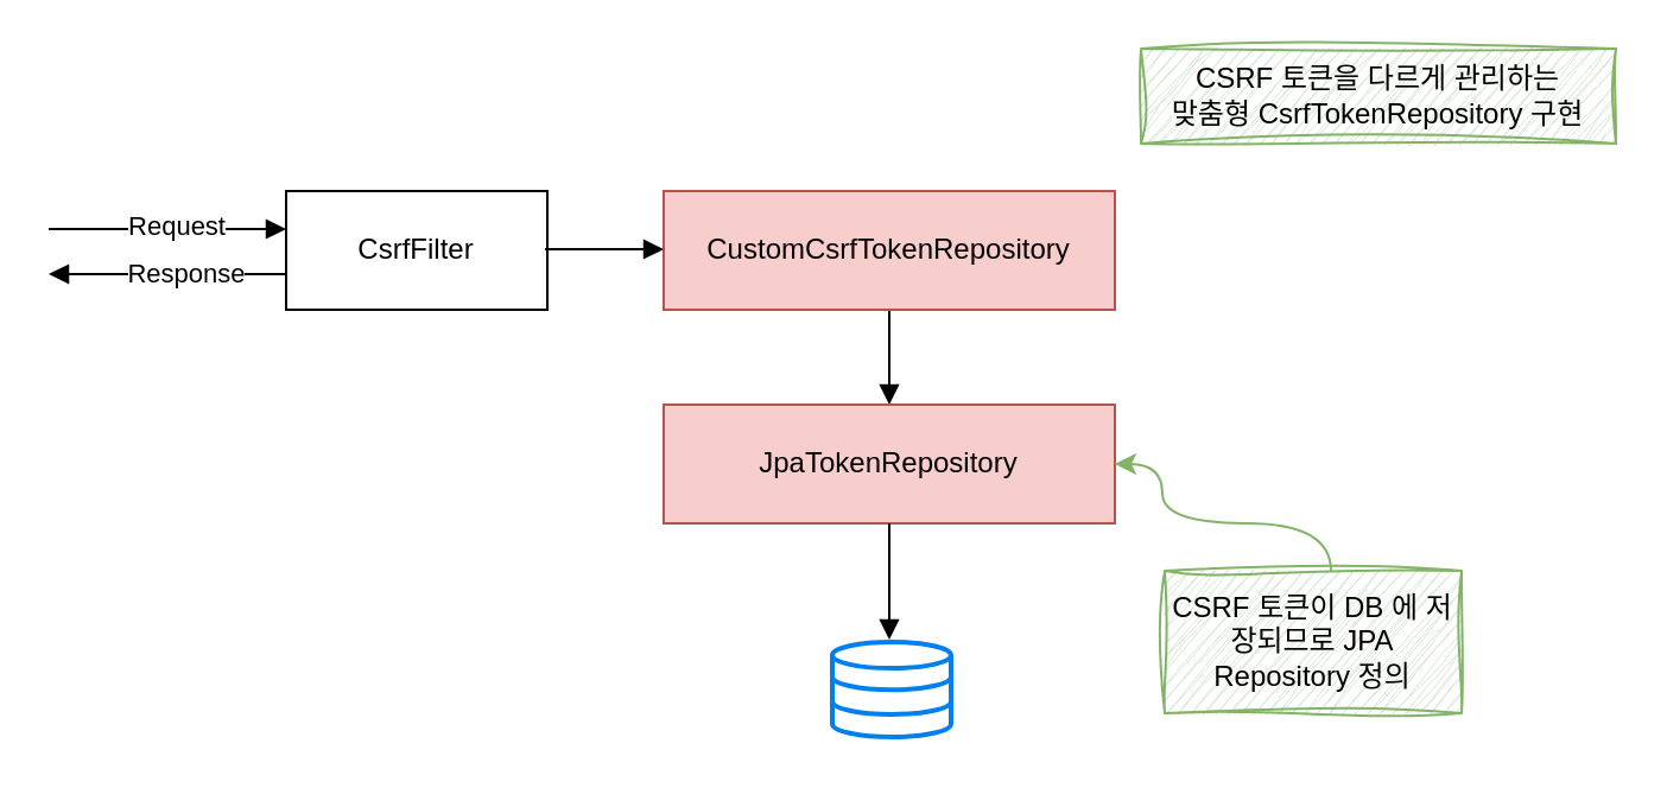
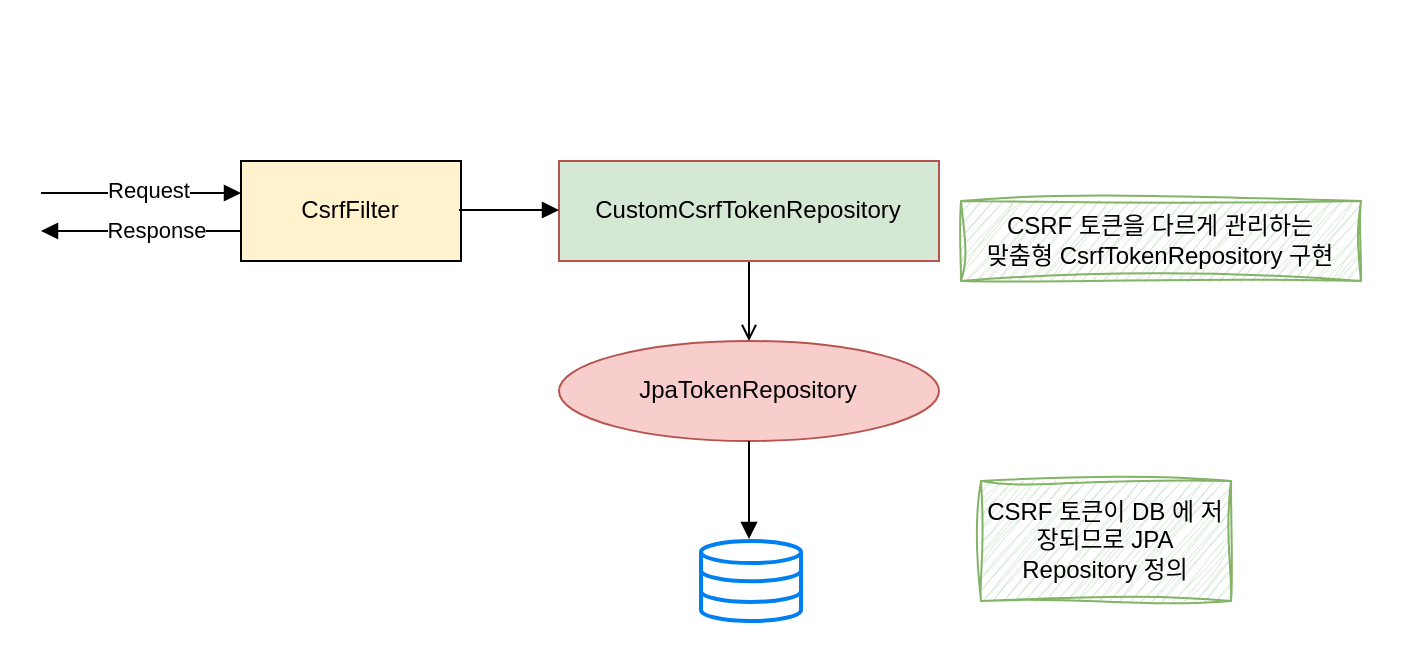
  <mxCell id="0" />
  <mxCell id="1" parent="0" />
- <mxCell id="2" style="edgeStyle=orthogonalEdgeStyle;rounded=0;orthogonalLoop=1;jettySize=auto;html=1;entryX=0.5;entryY=0;entryDx=0;entryDy=0;endArrow=block;endFill=1;" edge="1" parent="1" source="3" target="5"><mxGeometry relative="1" as="geometry" /></mxCell>
- <mxCell id="3" value="CustomCsrfTokenRepository" style="rounded=0;whiteSpace=wrap;html=1;fillColor=#f8cecc;strokeColor=#b85450;" vertex="1" parent="1"><mxGeometry x="279" y="80" width="190" height="50" as="geometry" /></mxCell>
- <mxCell id="4" value="CsrfFilter" style="rounded=0;whiteSpace=wrap;html=1;" vertex="1" parent="1"><mxGeometry x="120" y="80" width="110" height="50" as="geometry" /></mxCell>
- <mxCell id="5" value="JpaTokenRepository" style="rounded=0;whiteSpace=wrap;html=1;fillColor=#f8cecc;strokeColor=#b85450;" vertex="1" parent="1"><mxGeometry x="279" y="170" width="190" height="50" as="geometry" /></mxCell>
+ <mxCell id="2" style="edgeStyle=orthogonalEdgeStyle;rounded=0;orthogonalLoop=1;jettySize=auto;html=1;entryX=0.5;entryY=0;entryDx=0;entryDy=0;endArrow=open;endFill=1;" edge="1" parent="1" source="3" target="5"><mxGeometry relative="1" as="geometry" /></mxCell>
+ <mxCell id="3" value="CustomCsrfTokenRepository" style="rounded=0;whiteSpace=wrap;html=1;fillColor=#d5e8d4;strokeColor=#b85450;" vertex="1" parent="1"><mxGeometry x="279" y="80" width="190" height="50" as="geometry" /></mxCell>
+ <mxCell id="4" value="CsrfFilter" style="rounded=0;whiteSpace=wrap;html=1;fillColor=#fff2cc;" vertex="1" parent="1"><mxGeometry x="120" y="80" width="110" height="50" as="geometry" /></mxCell>
+ <mxCell id="5" value="JpaTokenRepository" style="ellipse;whiteSpace=wrap;html=1;fillColor=#f8cecc;strokeColor=#b85450;" vertex="1" parent="1"><mxGeometry x="279" y="170" width="190" height="50" as="geometry" /></mxCell>
  <mxCell id="6" value="" style="html=1;verticalLabelPosition=bottom;align=center;labelBackgroundColor=#ffffff;verticalAlign=top;strokeWidth=2;strokeColor=#0080F0;shadow=0;dashed=0;shape=mxgraph.ios7.icons.data;" vertex="1" parent="1"><mxGeometry x="350" y="270" width="50" height="40" as="geometry" /></mxCell>
  <mxCell id="7" value="" style="endArrow=block;html=1;rounded=0;endFill=1;" edge="1" parent="1"><mxGeometry width="50" height="50" relative="1" as="geometry"><mxPoint x="20" y="96" as="sourcePoint" /><mxPoint x="120" y="96" as="targetPoint" /></mxGeometry></mxCell>
  <mxCell id="8" value="Request" style="edgeLabel;html=1;align=center;verticalAlign=middle;resizable=0;points=[];" vertex="1" connectable="0" parent="7"><mxGeometry x="-0.42" y="2" relative="1" as="geometry"><mxPoint x="24" as="offset" /></mxGeometry></mxCell>
  <mxCell id="9" value="" style="endArrow=none;html=1;rounded=0;endFill=0;startArrow=block;startFill=1;" edge="1" parent="1"><mxGeometry width="50" height="50" relative="1" as="geometry"><mxPoint x="20" y="115" as="sourcePoint" /><mxPoint x="120" y="115" as="targetPoint" /></mxGeometry></mxCell>
  <mxCell id="10" value="Response" style="edgeLabel;html=1;align=center;verticalAlign=middle;resizable=0;points=[];" vertex="1" connectable="0" parent="9"><mxGeometry x="0.22" y="-4" relative="1" as="geometry"><mxPoint x="-4" y="-5" as="offset" /></mxGeometry></mxCell>
  <mxCell id="11" value="" style="endArrow=block;html=1;rounded=0;endFill=1;fontStyle=1" edge="1" parent="1"><mxGeometry width="50" height="50" relative="1" as="geometry"><mxPoint x="229" y="104.5" as="sourcePoint" /><mxPoint x="279" y="104.5" as="targetPoint" /></mxGeometry></mxCell>
  <mxCell id="12" style="edgeStyle=orthogonalEdgeStyle;rounded=0;orthogonalLoop=1;jettySize=auto;html=1;entryX=0.48;entryY=-0.025;entryDx=0;entryDy=0;entryPerimeter=0;endArrow=block;endFill=1;" edge="1" parent="1" source="5" target="6"><mxGeometry relative="1" as="geometry" /></mxCell>
- <mxCell id="13" value="CSRF 토큰을 다르게 관리하는 &lt;br&gt;맞춤형 CsrfTokenRepository 구현" style="text;html=1;align=center;verticalAlign=middle;whiteSpace=wrap;rounded=0;fillColor=#d5e8d4;strokeColor=#82b366;sketch=1;curveFitting=1;jiggle=2;" vertex="1" parent="1"><mxGeometry x="480" y="20" width="200" height="40" as="geometry" /></mxCell>
- <mxCell id="14" style="edgeStyle=orthogonalEdgeStyle;rounded=0;orthogonalLoop=1;jettySize=auto;html=1;entryX=1;entryY=0.5;entryDx=0;entryDy=0;fillColor=#d5e8d4;strokeColor=#82b366;curved=1;" edge="1" parent="1" source="15" target="5"><mxGeometry relative="1" as="geometry"><Array as="points"><mxPoint x="560" y="220" /><mxPoint x="489" y="220" /><mxPoint x="489" y="195" /></Array></mxGeometry></mxCell>
+ <mxCell id="13" value="CSRF 토큰을 다르게 관리하는 &lt;br&gt;맞춤형 CsrfTokenRepository 구현" style="text;html=1;align=center;verticalAlign=middle;whiteSpace=wrap;rounded=0;fillColor=#d5e8d4;strokeColor=#82b366;sketch=1;curveFitting=1;jiggle=2;" vertex="1" parent="1"><mxGeometry x="480" y="100" width="200" height="40" as="geometry" /></mxCell>
  <mxCell id="15" value="CSRF 토큰이 DB 에 저장되므로 JPA Repository 정의" style="text;html=1;align=center;verticalAlign=middle;whiteSpace=wrap;rounded=0;fillColor=#d5e8d4;strokeColor=#82b366;sketch=1;curveFitting=1;jiggle=2;" vertex="1" parent="1"><mxGeometry x="490" y="240" width="125" height="60" as="geometry" /></mxCell>
